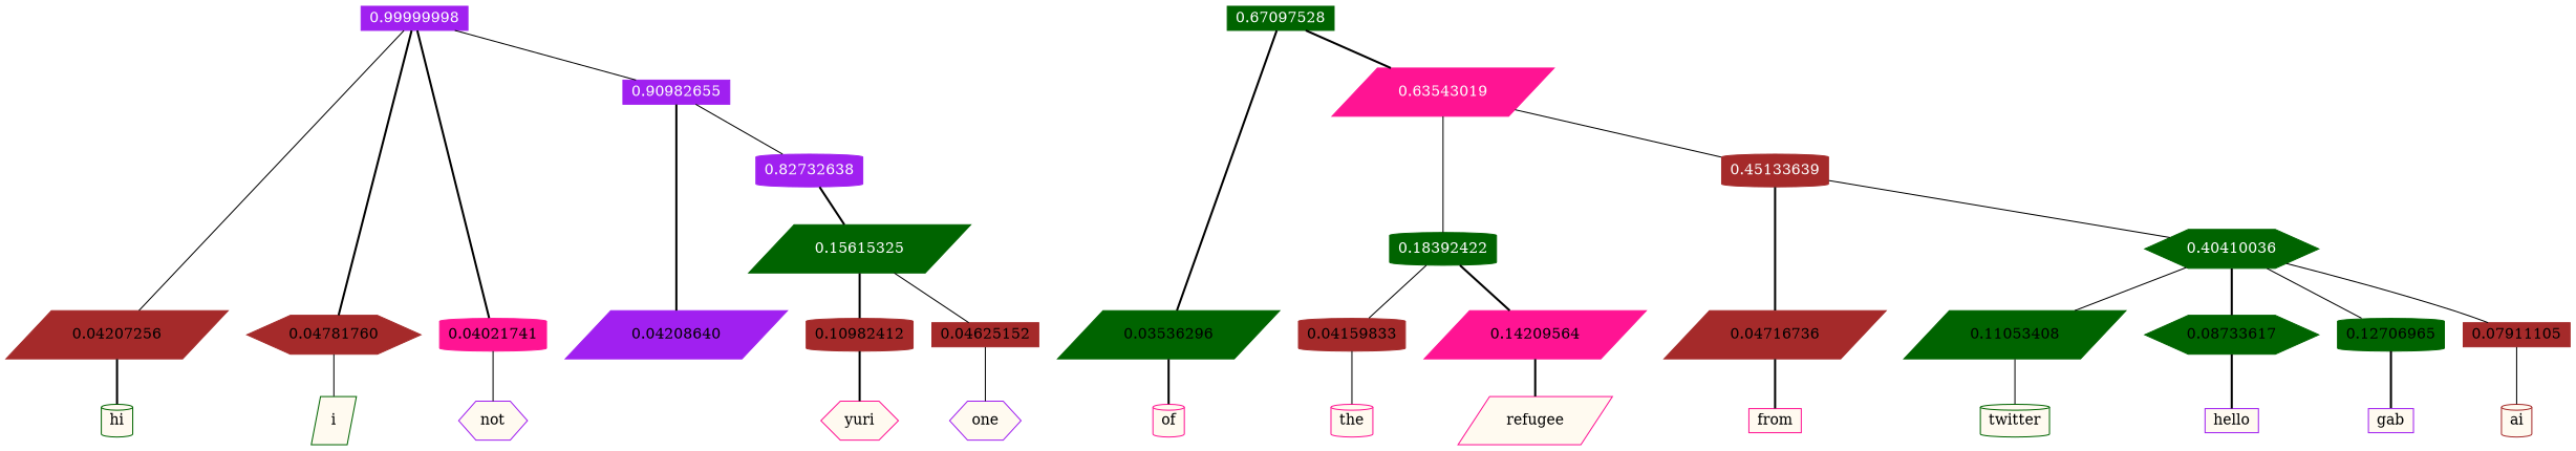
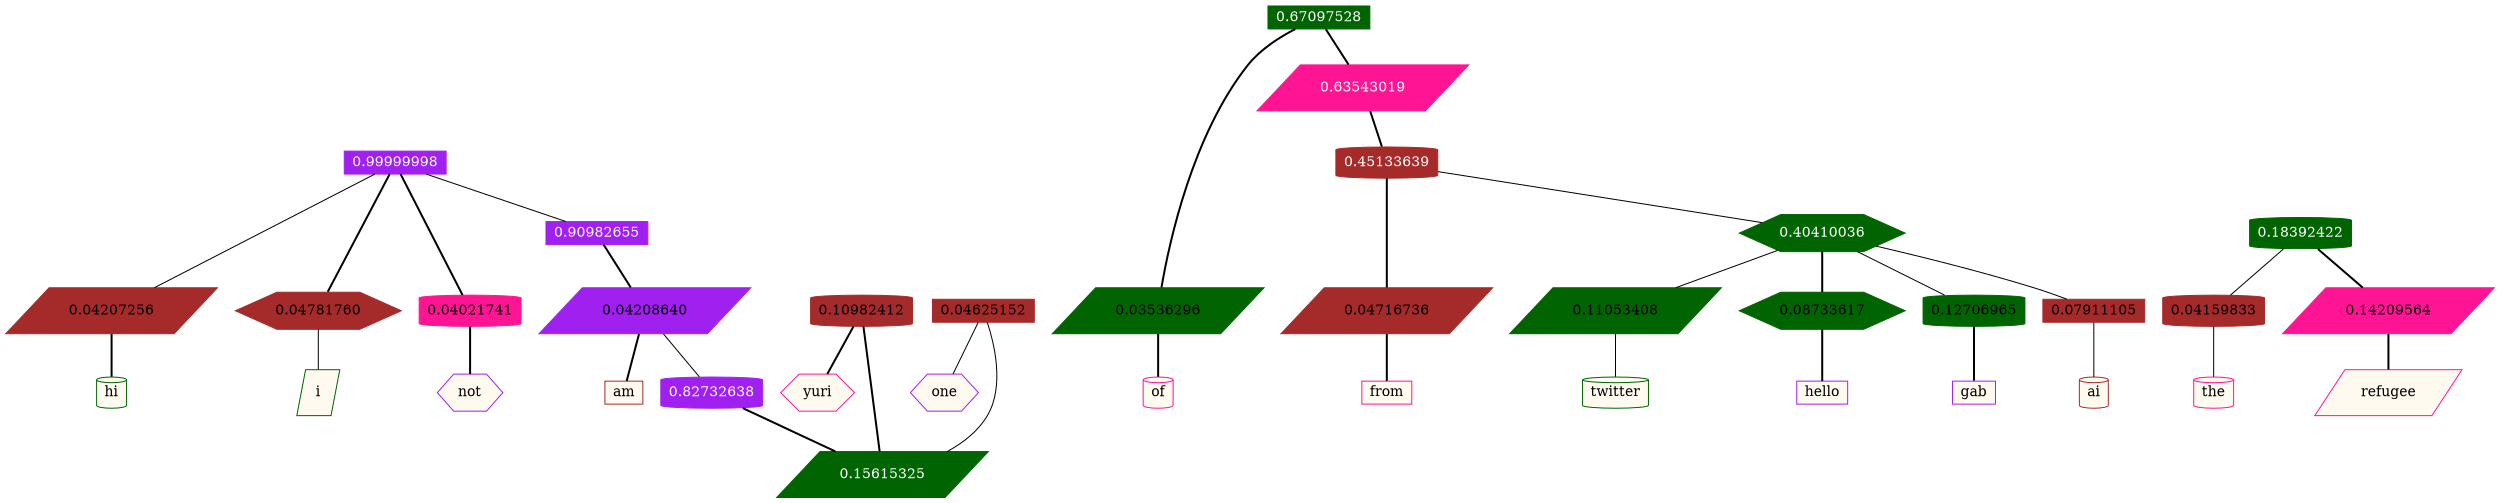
  graph {
    node [color=darkgreen format=png nodesep=0.001 ordering=out overlap_scaling=0.01 ranksep=0.001 shape=cylinder style=filled]
    edge [style=bold]
    n1 [fillcolor=floralwhite height=0.15 label=hi style="filled,solid" width=0.15]
    n2 [fillcolor=floralwhite height=0.15 label=i shape=parallelogram style="filled,solid" width=0.15]
+   n3 [color=brown fillcolor=floralwhite height=0.15 label=am shape=box style="filled,solid" width=0.15]
    n4 [color=purple fillcolor=floralwhite height=0.15 label=not shape=hexagon style="filled,solid" width=0.15]
    n5 [color=deeppink fillcolor=floralwhite height=0.15 label=yuri shape=hexagon style="filled,solid" width=0.15]
    n6 [color=purple fillcolor=floralwhite height=0.15 label=one shape=hexagon style="filled,solid" width=0.15]
    n7 [color=deeppink fillcolor=floralwhite height=0.15 label=of style="filled,solid" width=0.15]
    n8 [color=deeppink fillcolor=floralwhite height=0.15 label=the style="filled,solid" width=0.15]
    n9 [color=deeppink fillcolor=floralwhite height=0.15 label=refugee shape=parallelogram style="filled,solid" width=0.15]
    n10 [color=deeppink fillcolor=floralwhite height=0.15 label=from shape=box style="filled,solid" width=0.15]
    n11 [fillcolor=floralwhite height=0.15 label=twitter style="filled,solid" width=0.15]
    n12 [color=purple fillcolor=floralwhite height=0.15 label=hello shape=box style="filled,solid" width=0.15]
    n13 [color=purple fillcolor=floralwhite height=0.15 label=gab shape=box style="filled,solid" width=0.15]
    n14 [color=brown fillcolor=floralwhite height=0.15 label=ai style="filled,solid" width=0.15]
    n15 [color=brown fontcolor=black height=0.15 label=0.04207256 shape=parallelogram width=0.15]
    n16 [color=brown fontcolor=black height=0.15 label=0.04781760 shape=hexagon width=0.15]
    n17 [color=purple fontcolor=black height=0.15 label=0.04208640 shape=parallelogram width=0.15]
    n18 [color=deeppink fontcolor=black height=0.15 label=0.04021741 width=0.15]
    n19 [color=brown fontcolor=black height=0.15 label=0.10982412 width=0.15]
    n20 [color=brown fontcolor=black height=0.15 label=0.04625152 shape=box width=0.15]
    n21 [fontcolor=black height=0.15 label=0.03536296 shape=parallelogram width=0.15]
    n22 [color=brown fontcolor=black height=0.15 label=0.04159833 width=0.15]
    n23 [color=deeppink fontcolor=black height=0.15 label=0.14209564 shape=parallelogram width=0.15]
    n24 [color=brown fontcolor=black height=0.15 label=0.04716736 shape=parallelogram width=0.15]
    n25 [fontcolor=black height=0.15 label=0.11053408 shape=parallelogram width=0.15]
    n26 [fontcolor=black height=0.15 label=0.08733617 shape=hexagon width=0.15]
    n27 [fontcolor=black height=0.15 label=0.12706965 width=0.15]
    n28 [color=brown fontcolor=black height=0.15 label=0.07911105 shape=box width=0.15]
    n29 [color=purple fontcolor=grey99 height=0.15 label=0.99999998 shape=box width=0.15]
    n30 [color=purple fontcolor=grey99 height=0.15 label=0.90982655 shape=box width=0.15]
    n31 [color=purple fontcolor=grey99 height=0.15 label=0.82732638 width=0.15]
    n32 [fontcolor=grey99 height=0.15 label=0.15615325 shape=parallelogram width=0.15]
    n33 [fontcolor=grey99 height=0.15 label=0.67097528 shape=box width=0.15]
    n34 [color=deeppink fontcolor=grey99 height=0.15 label=0.63543019 shape=parallelogram width=0.15]
    n35 [fontcolor=grey99 height=0.15 label=0.18392422 width=0.15]
    n36 [color=brown fontcolor=grey99 height=0.15 label=0.45133639 width=0.15]
    n37 [fontcolor=grey99 height=0.15 label=0.40410036 shape=hexagon width=0.15]
    subgraph sub_1 {
      rank=same
      n1
      n2
+     n3
      n4
      n5
      n6
      n7
      n8
      n9
      n10
      n11
      n12
      n13
      n14
    }
    subgraph sub_2 {
      rank=same
      n15
      n16
      n17
      n18
      n19
      n20
      n21
      n22
      n23
      n24
      n25
      n26
      n27
      n28
    }
    n15 -- n1
    n16 -- n2 [style=solid]
-   n18 -- n4 [style=solid]
+   n17 -- n3
+   n18 -- n4
    n19 -- n5
    n20 -- n6 [style=solid]
    n21 -- n7
    n22 -- n8 [style=solid]
    n23 -- n9
    n24 -- n10
    n25 -- n11 [style=solid]
    n26 -- n12
    n27 -- n13
    n28 -- n14 [style=solid]
    n29 -- n15 [style=solid]
    n29 -- n16
    n29 -- n18
    n29 -- n30 [style=solid]
    n30 -- n17
-   n30 -- n31 [style=solid]
+   n17 -- n31 [style=solid]
    n31 -- n32
    n32 -- n19
    n32 -- n20 [style=solid]
    n33 -- n21
    n33 -- n34
-   n34 -- n35 [style=solid]
-   n34 -- n36 [style=solid]
+   n34 -- n36
    n35 -- n22 [style=solid]
    n35 -- n23
    n36 -- n24
    n36 -- n37 [style=solid]
    n37 -- n25 [style=solid]
    n37 -- n26
    n37 -- n27 [style=solid]
    n37 -- n28 [style=solid]
  }
